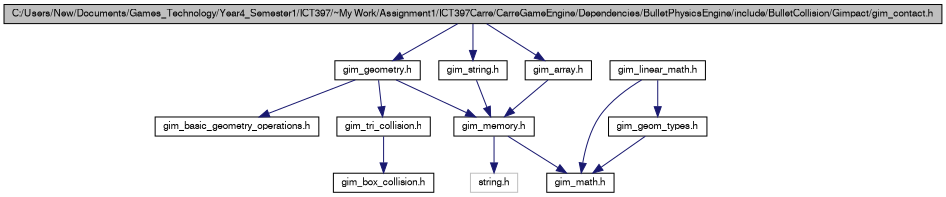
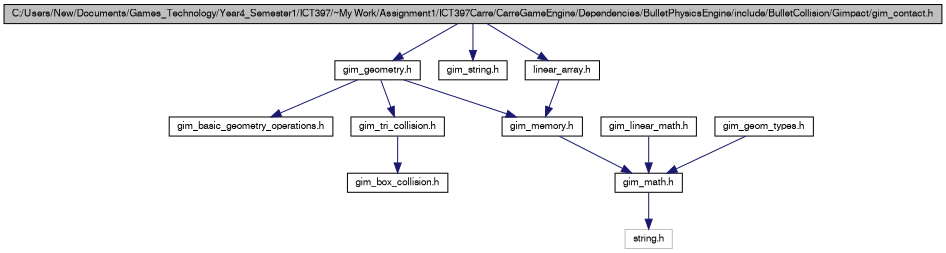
  digraph {
    node [color=black fontname=FreeSans fontsize=10 shape=record]
    edge [color=midnightblue fontname=FreeSans fontsize=10 labelfontname=FreeSans labelfontsize=10 style=solid]
    n1 [fillcolor=grey75 fontcolor=black height=0.2 label="C:/Users/New/Documents/Games_Technology/Year4_Semester1/ICT397/~My Work/Assignment1/ICT397Carre/CarreGameEngine/Dependencies/BulletPhysicsEngine/include/BulletCollision/Gimpact/gim_contact.h" style=filled width=0.4]
    n2 [height=0.2 label="gim_geometry.h" width=0.4]
    n3 [height=0.2 label="gim_string.h" width=0.4]
-   n4 [height=0.2 label="gim_array.h" width=0.4]
+   n4 [height=0.2 label="linear_array.h" width=0.4]
    n5 [height=0.2 label="gim_basic_geometry_operations.h" width=0.4]
    n6 [height=0.2 label="gim_tri_collision.h" width=0.4]
    n7 [height=0.2 label="gim_memory.h" width=0.4]
    n8 [height=0.2 label="gim_box_collision.h" width=0.4]
    n9 [height=0.2 label="gim_linear_math.h" width=0.4]
    n10 [height=0.2 label="gim_math.h" width=0.4]
    n11 [height=0.2 label="gim_geom_types.h" width=0.4]
    n12 [color=grey75 height=0.2 label="string.h" width=0.4]
    n1 -> n2
    n1 -> n3
    n1 -> n4
    n2 -> n5
    n2 -> n6
    n2 -> n7
-   n3 -> n7
    n4 -> n7
    n6 -> n8
    n7 -> n10
-   n7 -> n12
+   n10 -> n12
    n9 -> n10
-   n9 -> n11
    n11 -> n10
  }
